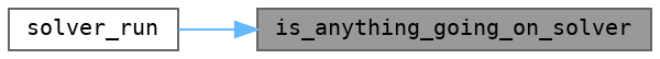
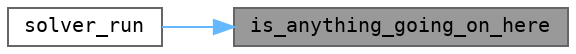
  digraph {
    rankdir=RL
    fontname="DejaVu Sans Mono"
    node [fontname="DejaVu Sans Mono" fontsize=10 shape=box style=filled]
-   n1 [color=gray40 fillcolor=grey60 fontcolor=black height=0.2 label=is_anything_going_on_solver width=0.4]
+   n1 [color=gray40 fillcolor=grey60 fontcolor=black height=0.2 label=is_anything_going_on_here width=0.4]
    n2 [color=grey40 fillcolor=white height=0.2 label=solver_run width=0.4]
    n1 -> n2 [color=steelblue1 dir=back fontname="DejaVu Sans Mono" fontsize=10 labelfontname=Helvetica labelfontsize=10 style=solid]
  }
